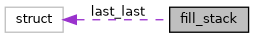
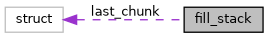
  digraph {
    rankdir=LR
    node [fontname=Helvetica fontsize=10 shape=record style=filled]
    n1 [color=black fillcolor=grey75 fontcolor=black height=0.2 label=fill_stack width=0.4]
    n2 [color=grey75 fillcolor=white height=0.2 label=struct width=0.4]
-   n2 -> n1 [color=darkorchid3 dir=back fontname=Helvetica fontsize=10 label=" last_last" labelfontname=Helvetica labelfontsize=10 style=dashed]
+   n2 -> n1 [color=darkorchid3 dir=back fontname=Helvetica fontsize=10 label=" last_chunk" labelfontname=Helvetica labelfontsize=10 style=dashed]
  }
